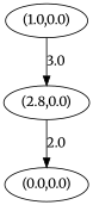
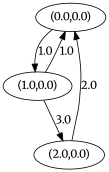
  digraph {
    fontname=Merriweather
    node [fontname=Merriweather]
    edge [fontname=Merriweather]
    n1 [label="(0.0,0.0)"]
    n2 [label="(1.0,0.0)"]
-   n3 [label="(2.8,0.0)"]
+   n3 [label="(2.0,0.0)"]
+   n1 -> n2 [label=1.0]
+   n2 -> n1 [label=1.0]
    n2 -> n3 [label=3.0]
    n3 -> n1 [label=2.0]
  }
